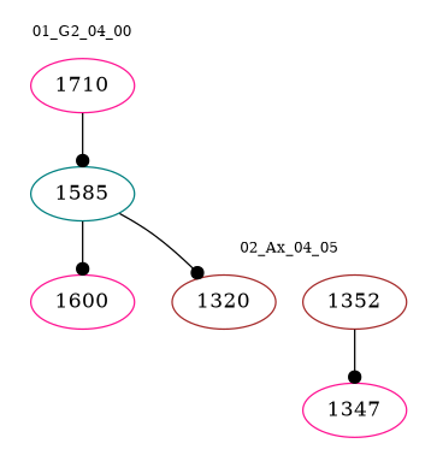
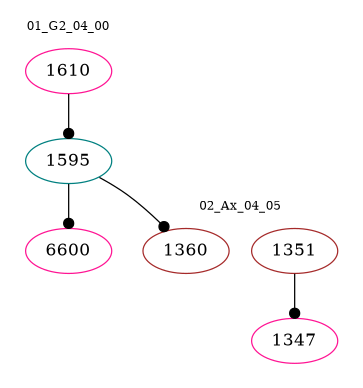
  digraph {
    node [color=deeppink]
    edge [arrowhead=dot color=black]
-   n1 [color=brown label=1352]
+   n1 [color=brown label=1351]
    n2 [label=1347]
-   n3 [color=brown label=1320]
-   n4 [label=1710]
-   n5 [color=teal label=1585]
-   n6 [label=1600]
+   n3 [color=brown label=1360]
+   n4 [label=1610]
+   n5 [color=teal label=1595]
+   n6 [label=6600]
    subgraph cluster_1 {
      color=white
      fontsize=10
      label="02_Ax_04_05"
      n1
      n2
      n3
    }
    subgraph cluster_2 {
      color=white
      fontsize=10
      label="01_G2_04_00"
      n4
      n5
      n6
    }
    n1 -> n2
    n4 -> n5
    n5 -> n3
    n5 -> n6
  }
